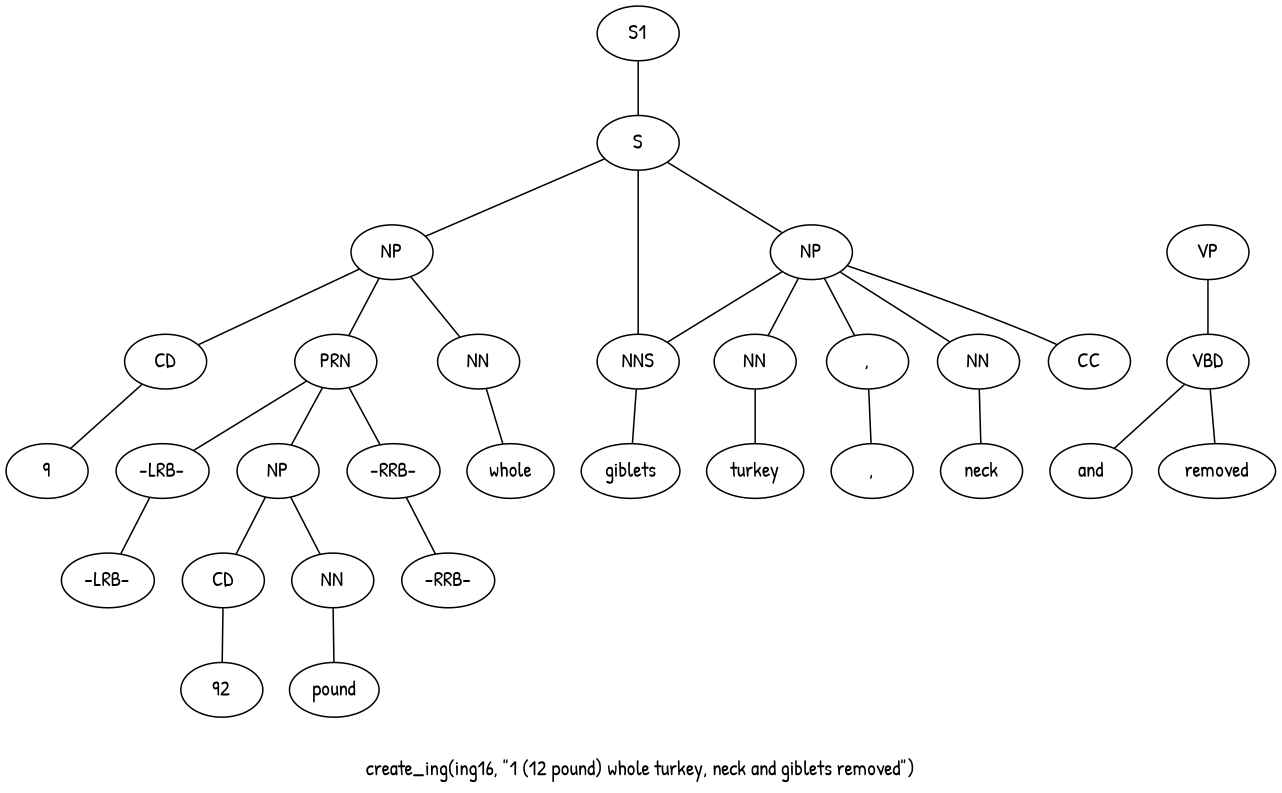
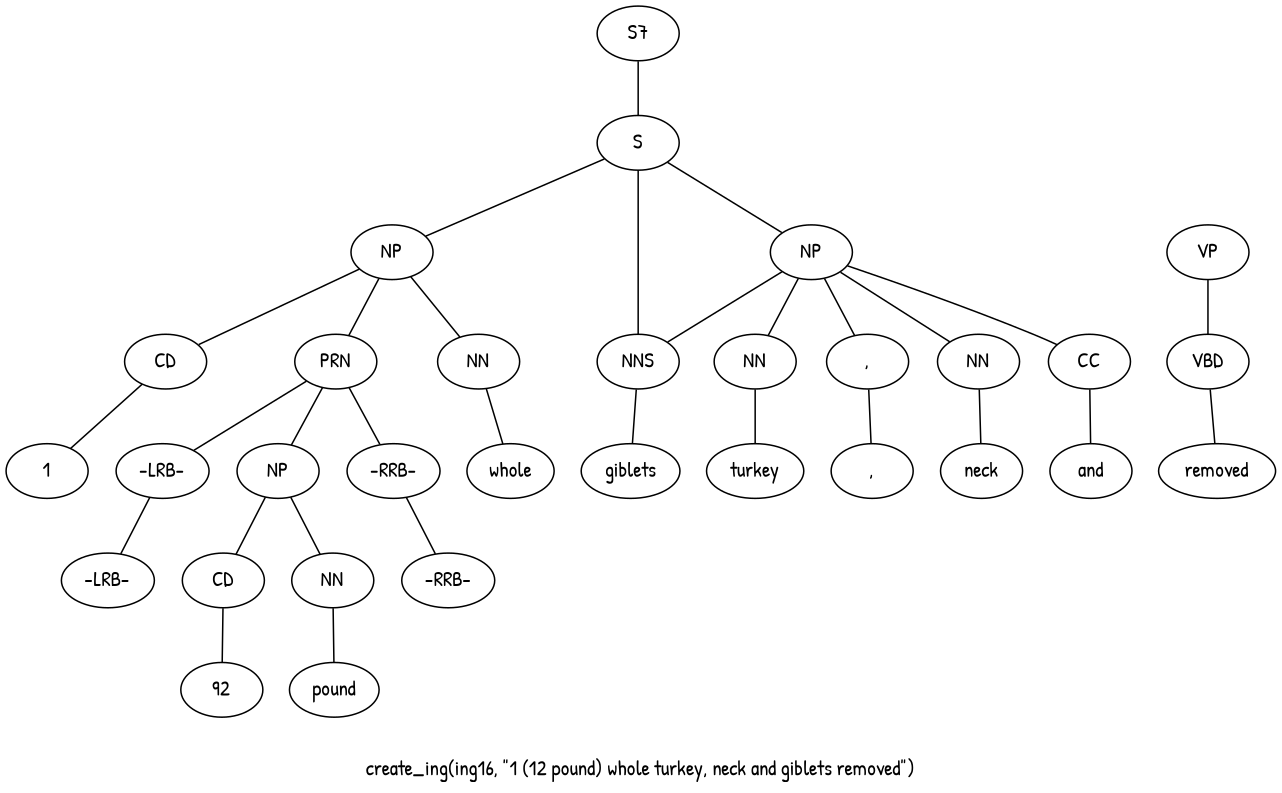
  graph {
    fontname="Patrick Hand"
    label="create_ing(ing16, \"1 (12 pound) whole turkey, neck and giblets removed\")"
    node [fontname="Patrick Hand"]
    edge [fontname="Patrick Hand"]
-   n1 [label=S1]
+   n1 [label=S7]
    n2 [label=S]
    n3 [label=NP]
    n4 [label=NP]
    n5 [label=NNS]
    n6 [label=CD]
    n7 [label=PRN]
    n8 [label=NN]
    n9 [label=NN]
    n10 [label=","]
    n11 [label=NN]
    n12 [label=CC]
    n13 [label=VP]
    n14 [label=VBD]
-   n15 [label=9]
+   n15 [label=1]
    n16 [label="-LRB-"]
    n17 [label=NP]
    n18 [label="-RRB-"]
    n19 [label=whole]
    n20 [label="-LRB-"]
    n21 [label=CD]
    n22 [label=NN]
    n23 [label="-RRB-"]
    n24 [label=92]
    n25 [label=pound]
    n26 [label=turkey]
    n27 [label=","]
    n28 [label=neck]
    n29 [label=and]
    n30 [label=giblets]
    n31 [label=removed]
    n1 -- n2
    n2 -- n3
    n2 -- n4
    n2 -- n5
    n3 -- n6
    n3 -- n7
    n3 -- n8
    n4 -- n5
    n4 -- n9
    n4 -- n10
    n4 -- n11
    n4 -- n12
    n5 -- n30
    n6 -- n15
    n7 -- n16
    n7 -- n17
    n7 -- n18
    n8 -- n19
    n9 -- n26
    n10 -- n27
    n11 -- n28
-   n14 -- n29
+   n12 -- n29
    n13 -- n14
    n14 -- n31
    n16 -- n20
    n17 -- n21
    n17 -- n22
    n18 -- n23
    n21 -- n24
    n22 -- n25
  }
